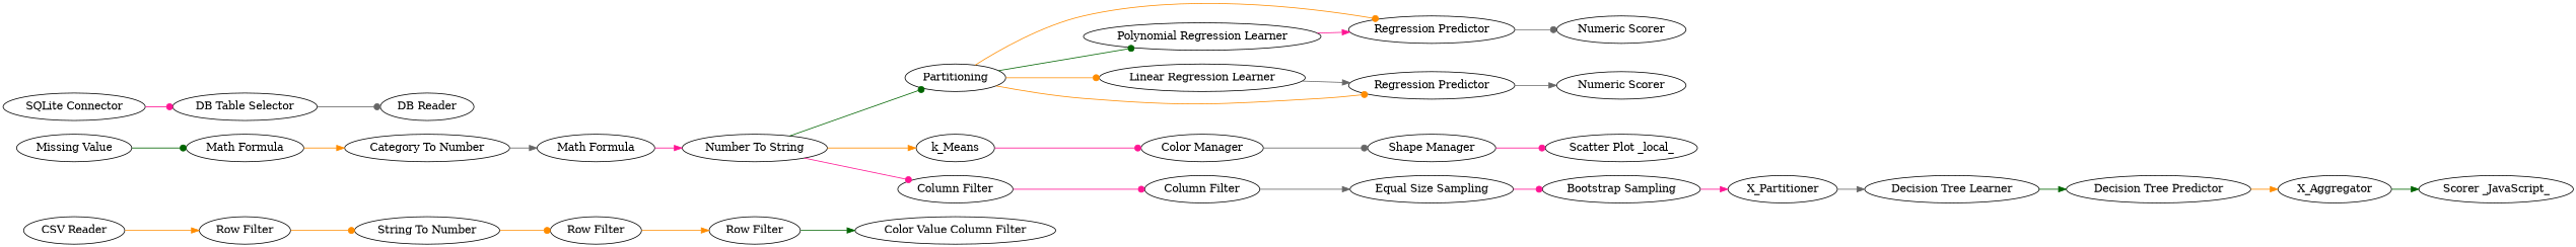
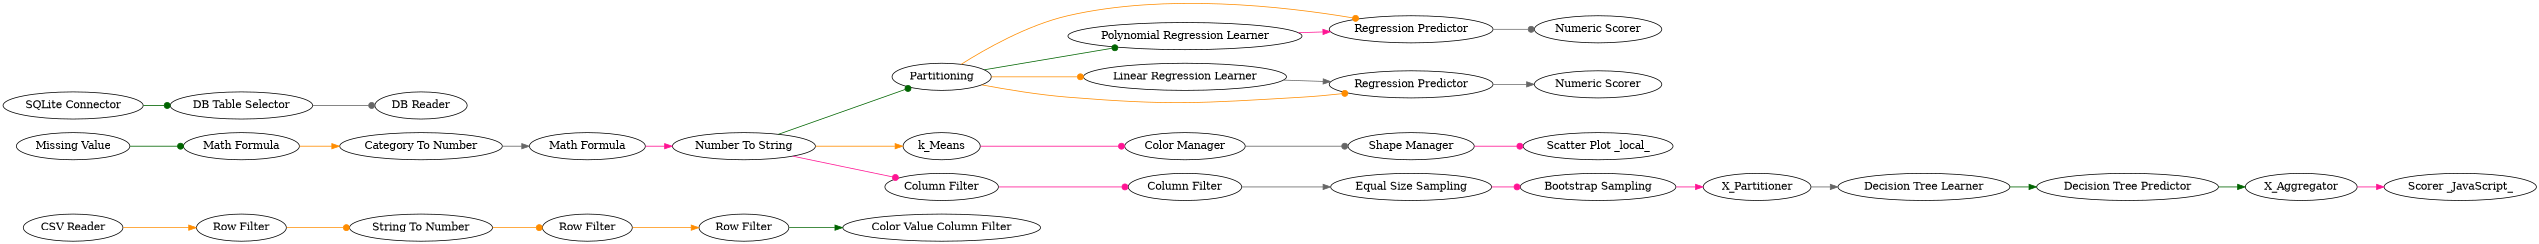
  digraph {
    rankdir=LR
    edge [arrowhead=dot color=deeppink]
    n1 [label="Color Value Column Filter"]
    n2 [label="Missing Value"]
    n3 [label="Math Formula"]
    n4 [label=Partitioning]
    n5 [label="Regression Predictor"]
    n6 [label="Polynomial Regression Learner"]
    n7 [label="Linear Regression Learner"]
    n8 [label="Regression Predictor"]
    n9 [label="Numeric Scorer"]
    n10 [label="Numeric Scorer"]
    n11 [label="Row Filter"]
    n12 [label="Color Manager"]
    n13 [label="Shape Manager"]
    n14 [label="Scatter Plot _local_"]
    n15 [label="Number To String"]
    n16 [label=k_Means]
    n17 [label="Column Filter"]
    n18 [label="Column Filter"]
    n19 [label="Row Filter"]
    n20 [label="Equal Size Sampling"]
    n21 [label="Bootstrap Sampling"]
    n22 [label=X_Partitioner]
    n23 [label="Decision Tree Learner"]
    n24 [label="String To Number"]
    n25 [label="Category To Number"]
    n26 [label="Math Formula"]
    n27 [label="Decision Tree Predictor"]
    n28 [label=X_Aggregator]
    n29 [label="Scorer _JavaScript_"]
    n30 [label="SQLite Connector"]
    n31 [label="DB Table Selector"]
    n32 [label="DB Reader"]
    n33 [label="CSV Reader"]
    n34 [label="Row Filter"]
    n2 -> n3 [color=darkgreen]
    n3 -> n25 [arrowhead=normal color=darkorange]
    n4 -> n5 [color=darkorange]
    n4 -> n6 [color=darkgreen]
    n4 -> n7 [color=darkorange]
    n4 -> n8 [color=darkorange]
    n5 -> n9 [color=gray40]
    n6 -> n5 [arrowhead=normal]
    n7 -> n8 [arrowhead=normal color=gray40]
    n8 -> n10 [arrowhead=normal color=gray40]
    n11 -> n1 [arrowhead=normal color=darkgreen]
    n12 -> n13 [color=gray40]
    n13 -> n14
    n15 -> n4 [color=darkgreen]
    n15 -> n16 [arrowhead=normal color=darkorange]
    n15 -> n17
    n16 -> n12
    n17 -> n18
    n18 -> n20 [arrowhead=normal color=gray40]
    n19 -> n11 [arrowhead=normal color=darkorange]
    n20 -> n21
    n21 -> n22 [arrowhead=normal]
    n22 -> n23 [arrowhead=normal color=gray40]
    n23 -> n27 [arrowhead=normal color=darkgreen]
    n24 -> n19 [color=darkorange]
    n25 -> n26 [arrowhead=normal color=gray40]
    n26 -> n15 [arrowhead=normal]
-   n27 -> n28 [arrowhead=normal color=darkorange]
-   n28 -> n29 [arrowhead=normal color=darkgreen]
-   n30 -> n31
+   n27 -> n28 [arrowhead=normal color=darkgreen]
+   n28 -> n29 [arrowhead=normal]
+   n30 -> n31 [color=darkgreen]
    n31 -> n32 [color=gray40]
    n33 -> n34 [arrowhead=normal color=darkorange]
    n34 -> n24 [color=darkorange]
  }
